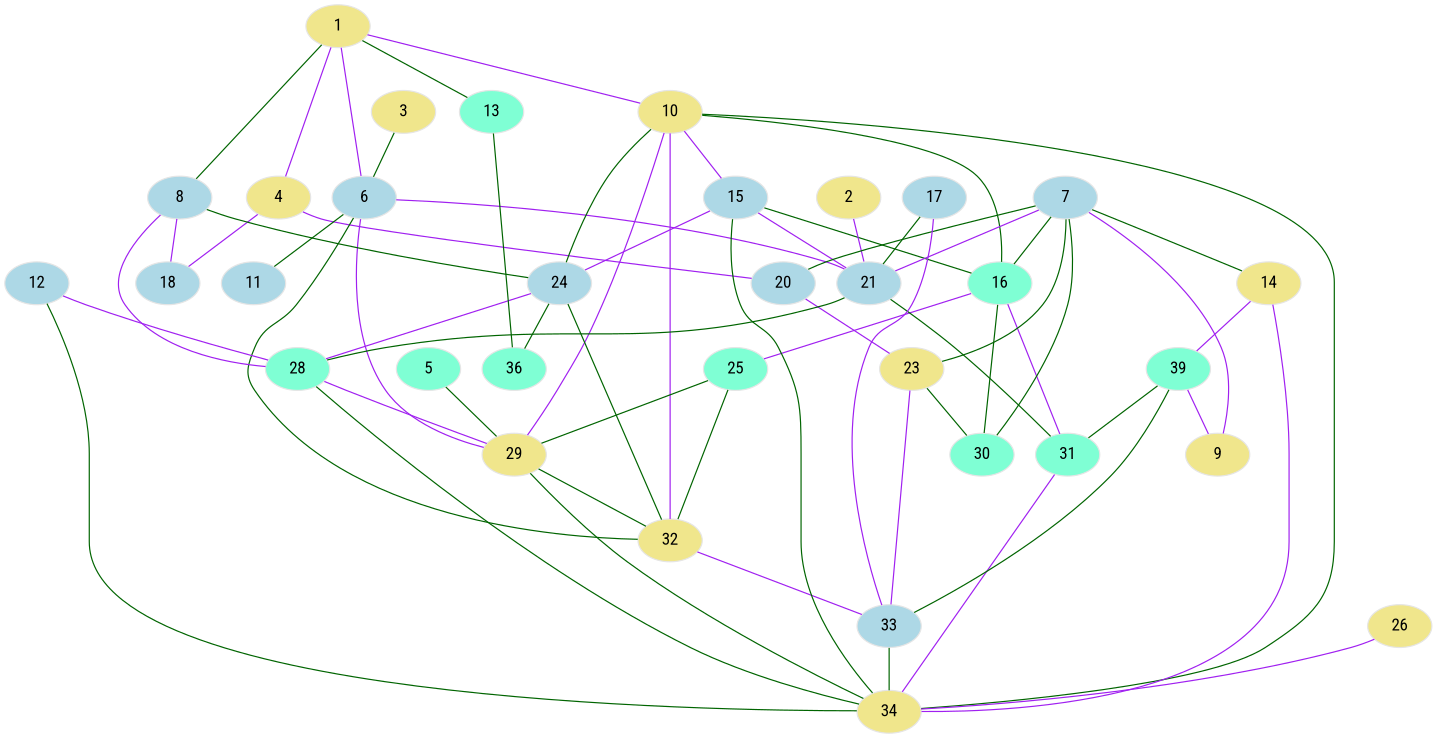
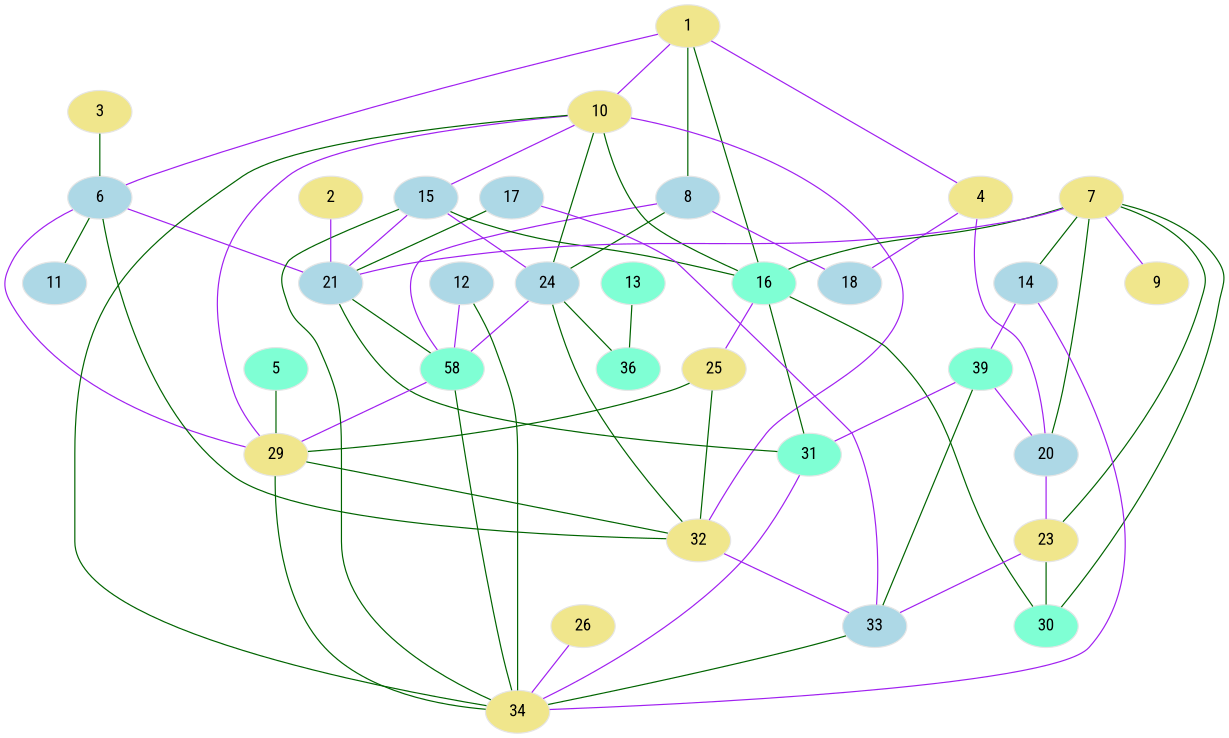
  graph {
    fontname="Roboto Condensed"
    node [color=gray90 fillcolor=lightblue fontname="Roboto Condensed" style=filled]
    edge [color=darkgreen fontname="Roboto Condensed" weight=1.0]
    1 [fillcolor=khaki]
    4 [fillcolor=khaki]
    6
    8
    10 [fillcolor=khaki]
    16 [fillcolor=aquamarine]
    18
    20
    21
    29 [fillcolor=khaki]
    11
    32 [fillcolor=khaki]
    24
-   28 [fillcolor=aquamarine]
+   28 [fillcolor=aquamarine label=58]
    15
    34 [fillcolor=khaki]
    30 [fillcolor=aquamarine]
-   25 [fillcolor=aquamarine]
+   25 [fillcolor=khaki]
    31 [fillcolor=aquamarine]
    2 [fillcolor=khaki]
    3 [fillcolor=khaki]
    23 [fillcolor=khaki]
    5 [fillcolor=aquamarine]
    33
-   7
+   7 [fillcolor=khaki]
    9 [fillcolor=khaki]
-   14 [fillcolor=khaki]
+   14
    n28 [fillcolor=aquamarine label=39]
    n29 [fillcolor=aquamarine label=36]
    12
    13 [fillcolor=aquamarine]
    17
    26 [fillcolor=khaki]
    1 -- 4 [color=purple]
    1 -- 6 [color=purple]
    1 -- 8
    1 -- 10 [color=purple]
-   1 -- 13
+   1 -- 16
    4 -- 18 [color=purple]
    4 -- 20 [color=purple]
    6 -- 21 [color=purple]
    6 -- 29 [color=purple]
    6 -- 11
    6 -- 32
    8 -- 18 [color=purple]
    8 -- 24
    8 -- 28 [color=purple]
    10 -- 16
    10 -- 29 [color=purple]
    10 -- 32 [color=purple weight=2.0]
    10 -- 24
    10 -- 15 [color=purple]
    10 -- 34
    16 -- 30
    16 -- 25 [color=purple]
-   16 -- 31 [color=purple]
+   16 -- 31
    20 -- 23 [color=purple]
    21 -- 28
    21 -- 31
    29 -- 32
    29 -- 34
    32 -- 33 [color=purple]
    24 -- 32
    24 -- 28 [color=purple]
    24 -- n29
    28 -- 29 [color=purple]
    28 -- 34
    15 -- 16
    15 -- 21 [color=purple]
    15 -- 24 [color=purple]
    15 -- 34
    25 -- 29
    25 -- 32
    31 -- 34 [color=purple]
    2 -- 21 [color=purple]
    3 -- 6
    23 -- 30
    23 -- 33 [color=purple]
    5 -- 29
    33 -- 34
    7 -- 16
    7 -- 20
    7 -- 21 [color=purple]
    7 -- 30
    7 -- 23
    7 -- 9 [color=purple]
    7 -- 14
    14 -- 34 [color=purple]
    14 -- n28 [color=purple]
-   n28 -- 9 [color=purple]
-   n28 -- 31
+   n28 -- 20 [color=purple]
+   n28 -- 31 [color=purple]
    n28 -- 33
    12 -- 28 [color=purple]
    12 -- 34
    13 -- n29
    17 -- 21
    17 -- 33 [color=purple]
    26 -- 34 [color=purple]
  }
